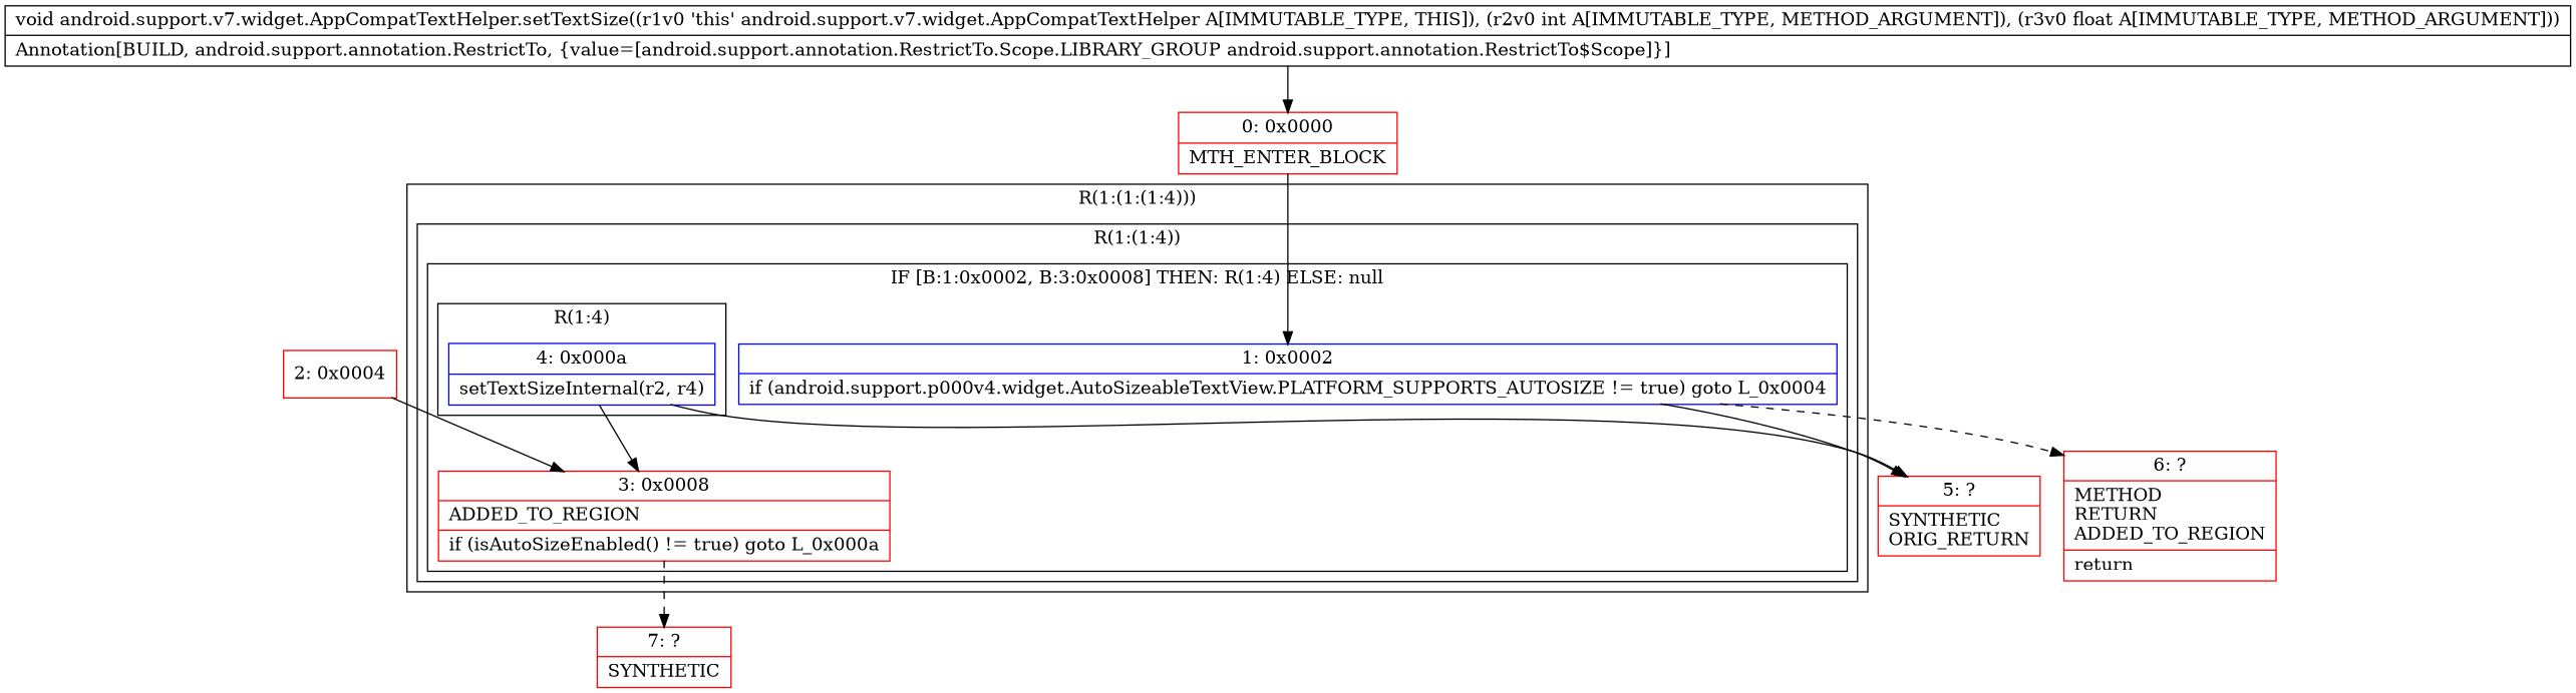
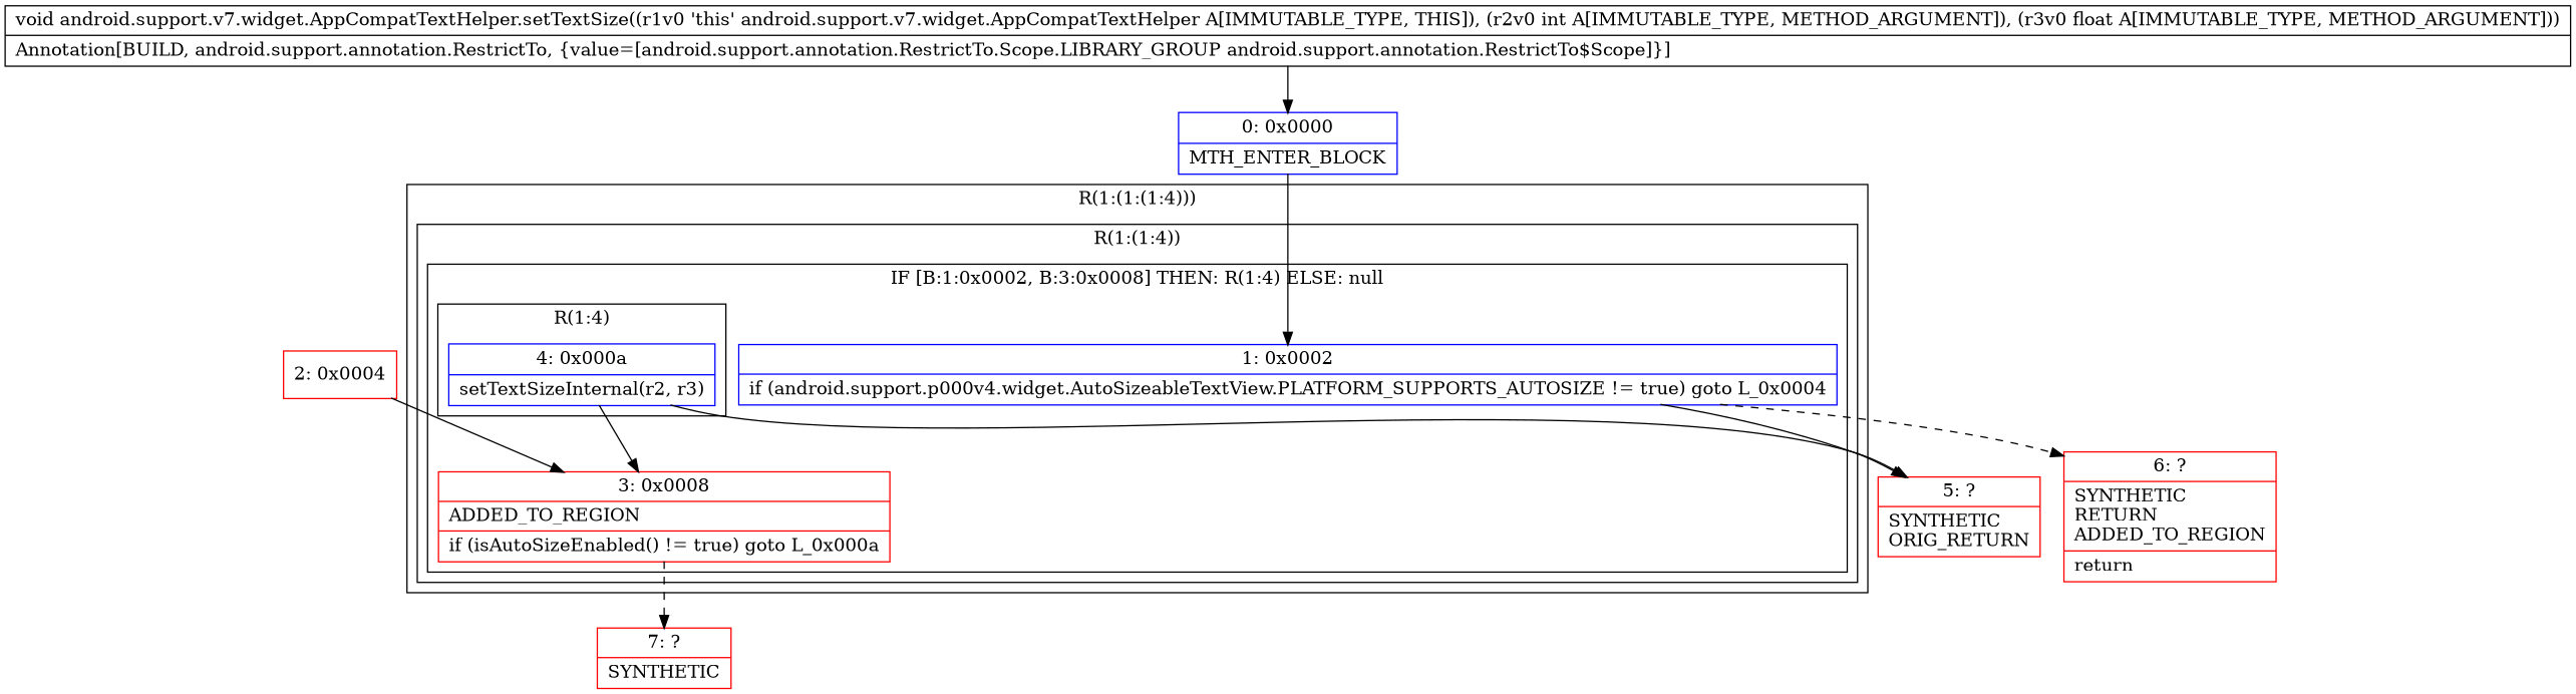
  digraph {
    node [color=red shape=record]
-   n1 [color=blue label="{4\:\ 0x000a|setTextSizeInternal(r2, r4)\l}"]
+   n1 [color=blue label="{4\:\ 0x000a|setTextSizeInternal(r2, r3)\l}"]
    n2 [color=blue label="{1\:\ 0x0002|if (android.support.p000v4.widget.AutoSizeableTextView.PLATFORM_SUPPORTS_AUTOSIZE != true) goto L_0x0004\l}"]
    n3 [label="{3\:\ 0x0008|ADDED_TO_REGION\l|if (isAutoSizeEnabled() != true) goto L_0x000a\l}"]
    n4 [label="{5\:\ ?|SYNTHETIC\lORIG_RETURN\l}"]
-   n5 [label="{6\:\ ?|METHOD\lRETURN\lADDED_TO_REGION\l|return\l}"]
+   n5 [label="{6\:\ ?|SYNTHETIC\lRETURN\lADDED_TO_REGION\l|return\l}"]
    n6 [label="{7\:\ ?|SYNTHETIC\l}"]
    n7 [label="{2\:\ 0x0004}"]
-   n8 [label="{0\:\ 0x0000|MTH_ENTER_BLOCK\l}"]
+   n8 [color=blue label="{0\:\ 0x0000|MTH_ENTER_BLOCK\l}"]
    n9 [label="{void android.support.v7.widget.AppCompatTextHelper.setTextSize((r1v0 'this' android.support.v7.widget.AppCompatTextHelper A[IMMUTABLE_TYPE, THIS]), (r2v0 int A[IMMUTABLE_TYPE, METHOD_ARGUMENT]), (r3v0 float A[IMMUTABLE_TYPE, METHOD_ARGUMENT]))  | Annotation[BUILD, android.support.annotation.RestrictTo, \{value=[android.support.annotation.RestrictTo.Scope.LIBRARY_GROUP android.support.annotation.RestrictTo$Scope]\}]\l}" color=""]
    subgraph cluster_1 {
      label="R(1:(1:(1:4)))"
      subgraph cluster_2 {
        label="R(1:(1:4))"
        subgraph cluster_3 {
          label="IF [B:1:0x0002, B:3:0x0008] THEN: R(1:4) ELSE: null"
          n2
          n3
          subgraph cluster_4 {
            label="R(1:4)"
            n1
          }
        }
      }
    }
    n1 -> n3
    n1 -> n4
    n2 -> n4
    n2 -> n5 [style=dashed]
    n3 -> n6 [style=dashed]
    n7 -> n3
    n8 -> n2
    n9 -> n8
  }
